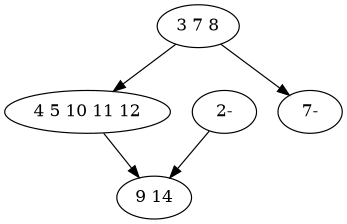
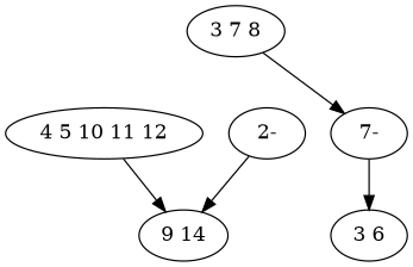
  digraph {
    n1 [label="3 7 8"]
    n2 [label="4 5 10 11 12"]
    n3 [label="7-"]
    n4 [label="9 14"]
+   n5 [label="3 6"]
    n6 [label="2-"]
-   n1 -> n2
    n1 -> n3
    n2 -> n4
+   n3 -> n5
    n6 -> n4
  }
